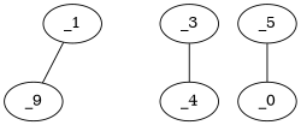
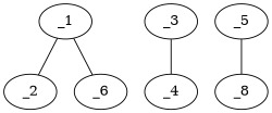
  graph {
    node [charge=0 chem=1 symbol="C  " y=-0.3184]
    edge [valence=1]
    _1 [x=2.9511]
-   _2 [chem=2 symbol="O  " x=2 y=-0.0093 label=_9]
+   _2 [chem=2 symbol="O  " x=2 y=-0.0093]
+   _6 [x=3.7601 y=0.2694]
    _3 [x=3.2601 y=-1.2694]
    _4 [x=4.2601 y=-1.2694]
    _5 [x=4.5691]
-   _8 [chem=2 symbol="O  " x=5.5201 y=-0.0094 label=_0]
+   _8 [chem=2 symbol="O  " x=5.5201 y=-0.0094]
    _1 -- _2 [valence=2]
+   _1 -- _6
    _3 -- _4
    _5 -- _8
  }
